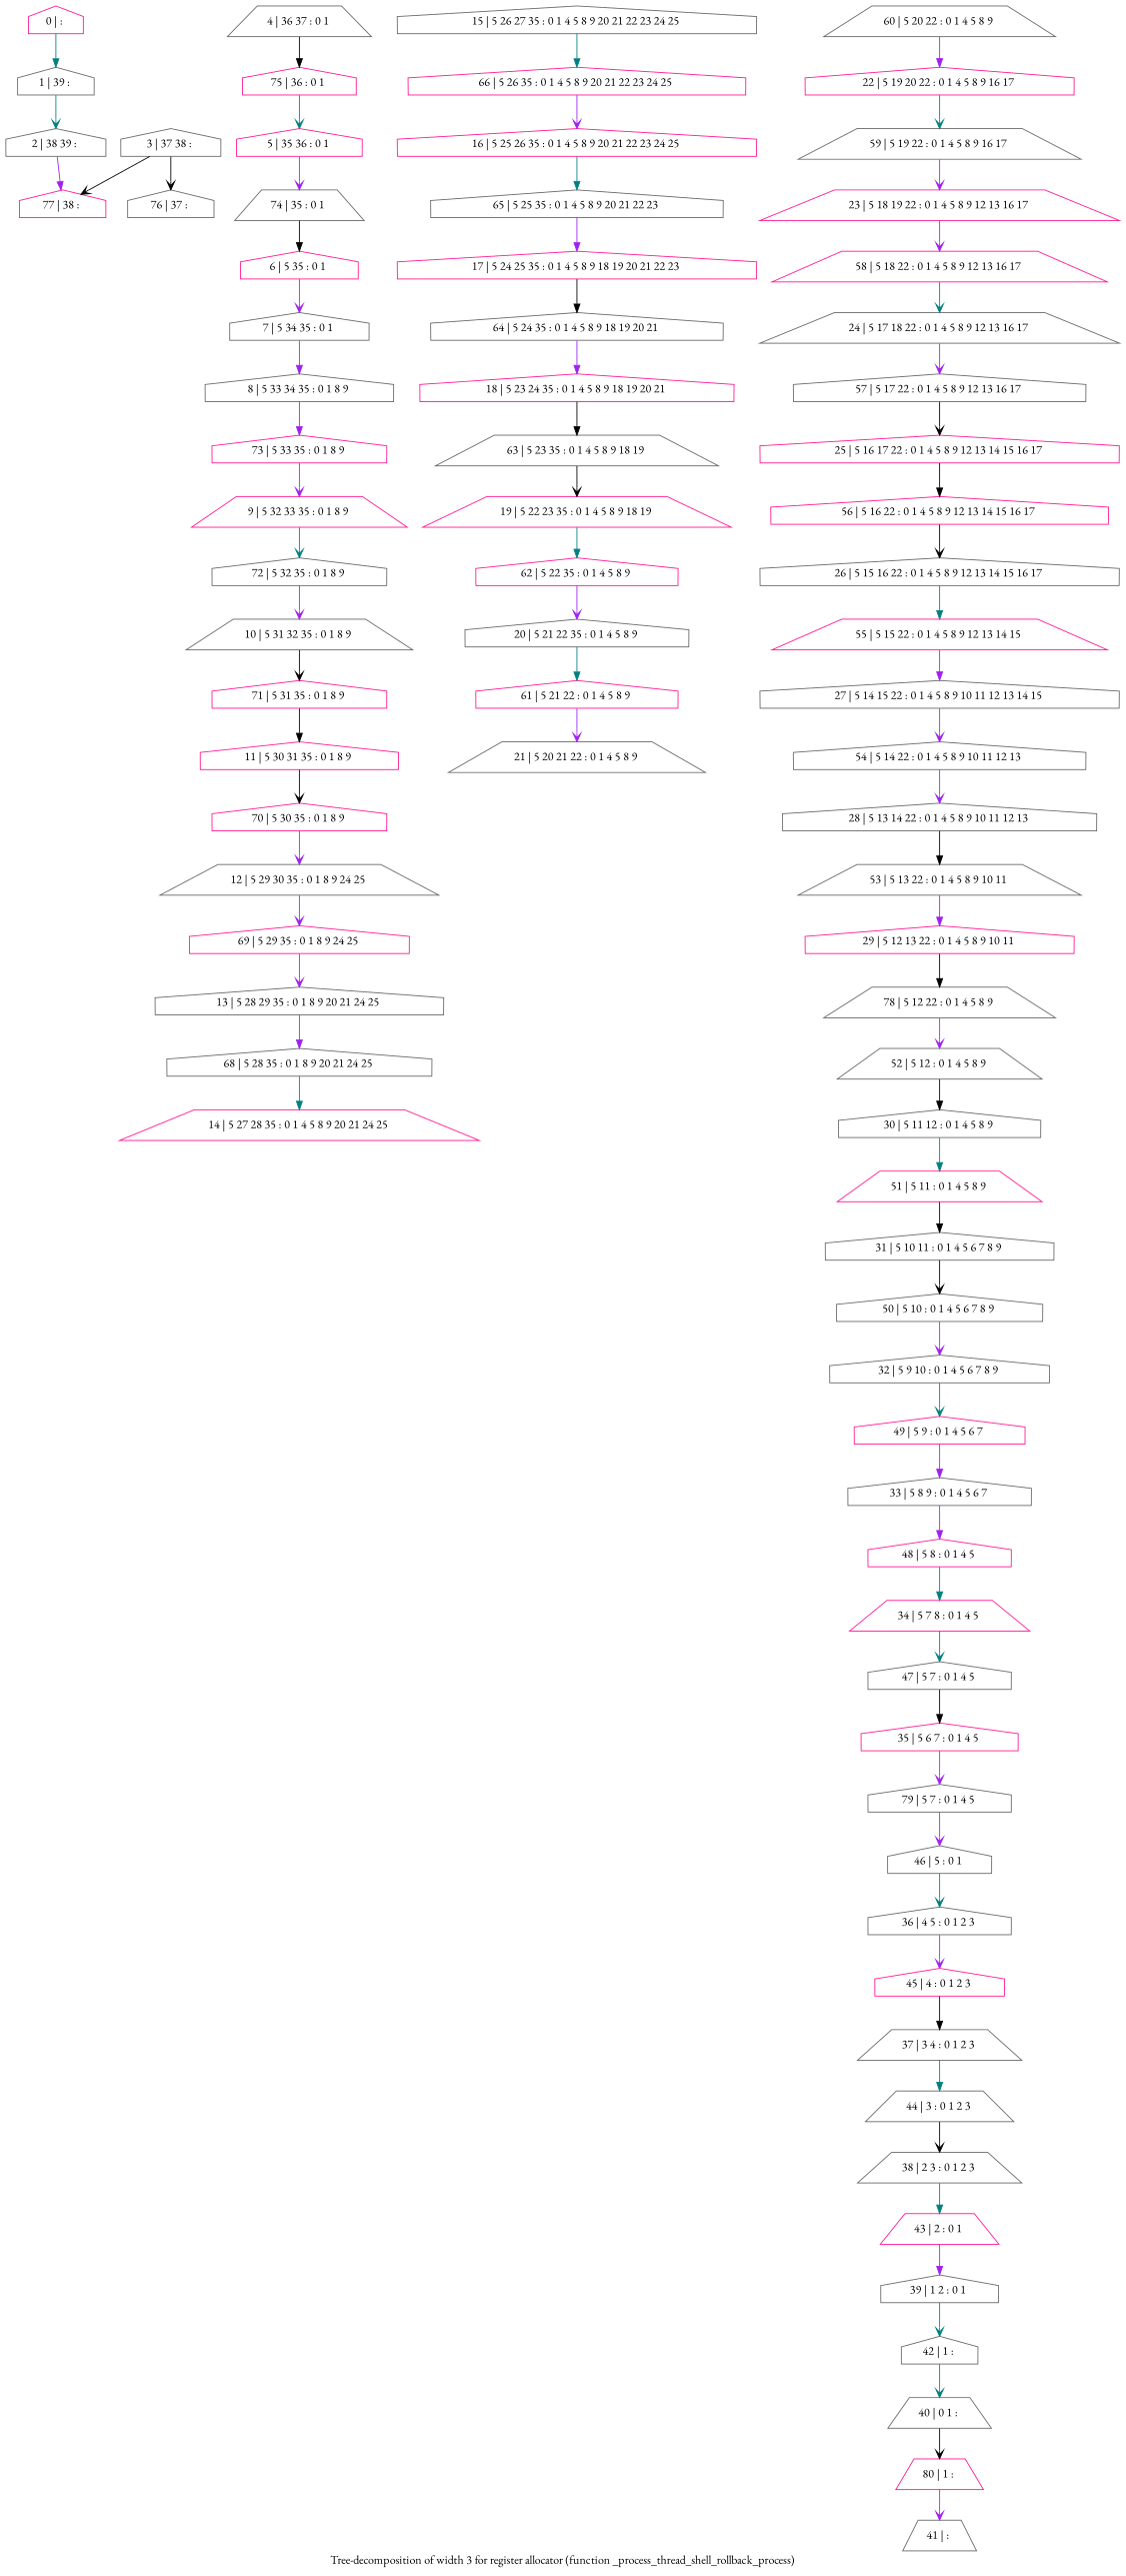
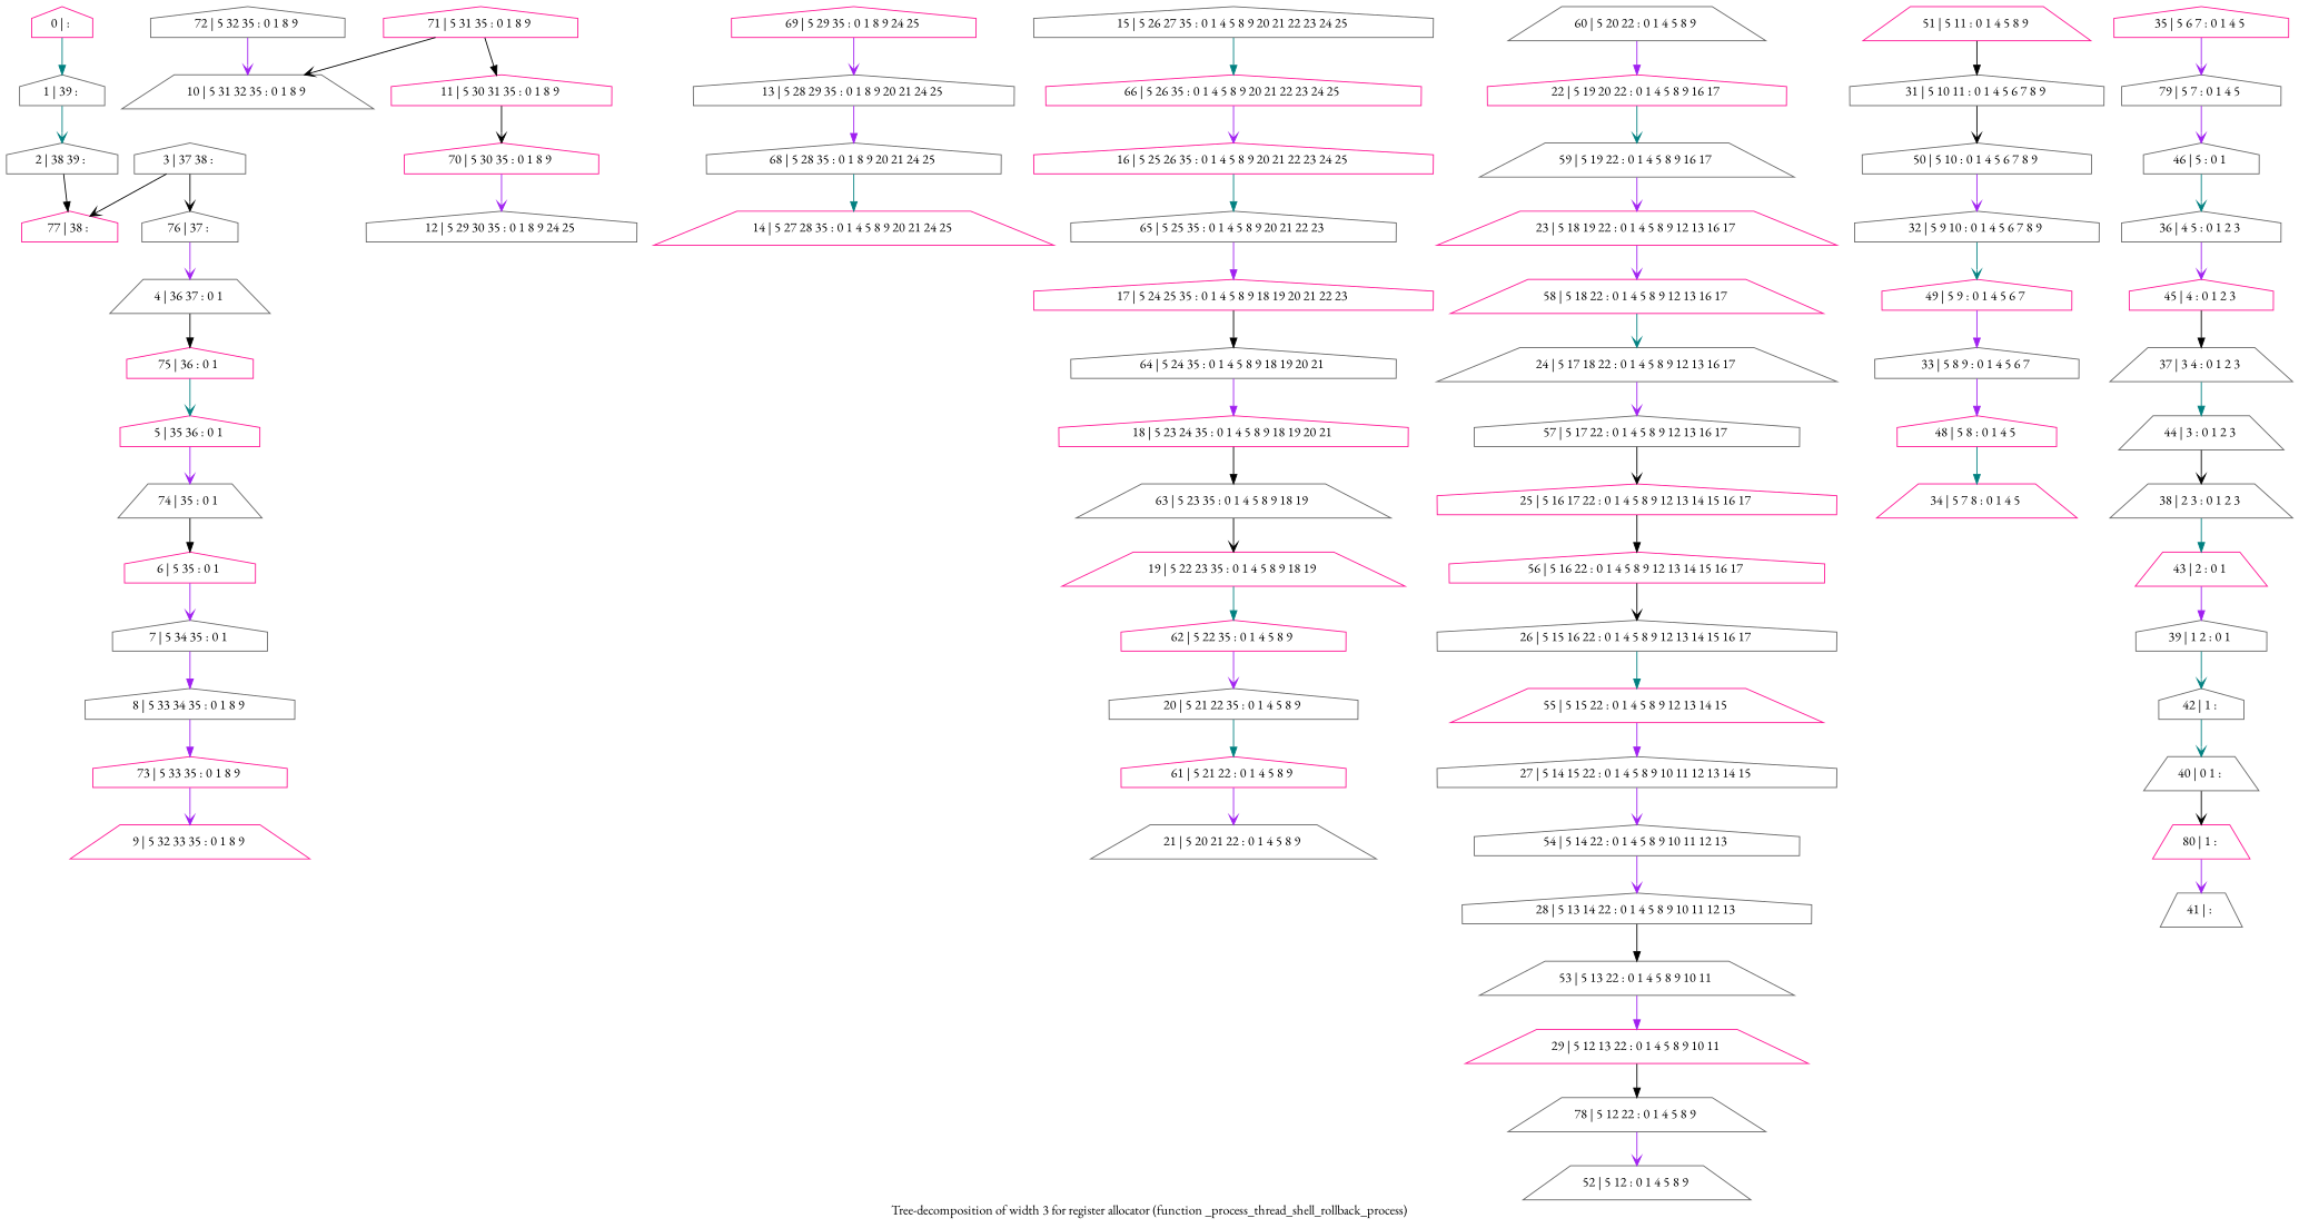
  digraph {
    fontname="EB Garamond"
    label="Tree-decomposition of width 3 for register allocator (function _process_thread_shell_rollback_process)"
    node [color=gray40 fontname="EB Garamond" shape=house]
    edge [arrowhead=vee color=purple fontname="EB Garamond"]
    n1 [color=deeppink label="0 | : "]
    n2 [label="1 | 39 : "]
    n3 [label="2 | 38 39 : "]
    n4 [color=deeppink label="77 | 38 : "]
    n5 [label="3 | 37 38 : "]
    n6 [label="76 | 37 : "]
    n7 [label="4 | 36 37 : 0 1 " shape=trapezium]
    n8 [color=deeppink label="75 | 36 : 0 1 "]
    n9 [color=deeppink label="5 | 35 36 : 0 1 "]
    n10 [label="74 | 35 : 0 1 " shape=trapezium]
    n11 [color=deeppink label="6 | 5 35 : 0 1 "]
    n12 [label="7 | 5 34 35 : 0 1 "]
    n13 [label="8 | 5 33 34 35 : 0 1 8 9 "]
    n14 [color=deeppink label="73 | 5 33 35 : 0 1 8 9 "]
    n15 [color=deeppink label="9 | 5 32 33 35 : 0 1 8 9 " shape=trapezium]
    n16 [label="72 | 5 32 35 : 0 1 8 9 "]
    n17 [label="10 | 5 31 32 35 : 0 1 8 9 " shape=trapezium]
    n18 [color=deeppink label="71 | 5 31 35 : 0 1 8 9 "]
    n19 [color=deeppink label="11 | 5 30 31 35 : 0 1 8 9 "]
    n20 [color=deeppink label="70 | 5 30 35 : 0 1 8 9 "]
-   n21 [label="12 | 5 29 30 35 : 0 1 8 9 24 25 " shape=trapezium]
+   n21 [label="12 | 5 29 30 35 : 0 1 8 9 24 25 "]
    n22 [color=deeppink label="69 | 5 29 35 : 0 1 8 9 24 25 "]
    n23 [label="13 | 5 28 29 35 : 0 1 8 9 20 21 24 25 "]
    n24 [label="68 | 5 28 35 : 0 1 8 9 20 21 24 25 "]
    n25 [color=deeppink label="14 | 5 27 28 35 : 0 1 4 5 8 9 20 21 24 25 " shape=trapezium]
    n26 [label="15 | 5 26 27 35 : 0 1 4 5 8 9 20 21 22 23 24 25 "]
    n27 [color=deeppink label="66 | 5 26 35 : 0 1 4 5 8 9 20 21 22 23 24 25 "]
    n28 [color=deeppink label="16 | 5 25 26 35 : 0 1 4 5 8 9 20 21 22 23 24 25 "]
    n29 [label="65 | 5 25 35 : 0 1 4 5 8 9 20 21 22 23 "]
    n30 [color=deeppink label="17 | 5 24 25 35 : 0 1 4 5 8 9 18 19 20 21 22 23 "]
    n31 [label="64 | 5 24 35 : 0 1 4 5 8 9 18 19 20 21 "]
    n32 [color=deeppink label="18 | 5 23 24 35 : 0 1 4 5 8 9 18 19 20 21 "]
    n33 [label="63 | 5 23 35 : 0 1 4 5 8 9 18 19 " shape=trapezium]
    n34 [color=deeppink label="19 | 5 22 23 35 : 0 1 4 5 8 9 18 19 " shape=trapezium]
    n35 [color=deeppink label="62 | 5 22 35 : 0 1 4 5 8 9 "]
    n36 [label="20 | 5 21 22 35 : 0 1 4 5 8 9 "]
    n37 [color=deeppink label="61 | 5 21 22 : 0 1 4 5 8 9 "]
    n38 [label="21 | 5 20 21 22 : 0 1 4 5 8 9 " shape=trapezium]
    n39 [label="60 | 5 20 22 : 0 1 4 5 8 9 " shape=trapezium]
    n40 [color=deeppink label="22 | 5 19 20 22 : 0 1 4 5 8 9 16 17 "]
    n41 [label="59 | 5 19 22 : 0 1 4 5 8 9 16 17 " shape=trapezium]
    n42 [color=deeppink label="23 | 5 18 19 22 : 0 1 4 5 8 9 12 13 16 17 " shape=trapezium]
    n43 [color=deeppink label="58 | 5 18 22 : 0 1 4 5 8 9 12 13 16 17 " shape=trapezium]
    n44 [label="24 | 5 17 18 22 : 0 1 4 5 8 9 12 13 16 17 " shape=trapezium]
    n45 [label="57 | 5 17 22 : 0 1 4 5 8 9 12 13 16 17 "]
    n46 [color=deeppink label="25 | 5 16 17 22 : 0 1 4 5 8 9 12 13 14 15 16 17 "]
    n47 [color=deeppink label="56 | 5 16 22 : 0 1 4 5 8 9 12 13 14 15 16 17 "]
    n48 [label="26 | 5 15 16 22 : 0 1 4 5 8 9 12 13 14 15 16 17 "]
    n49 [color=deeppink label="55 | 5 15 22 : 0 1 4 5 8 9 12 13 14 15 " shape=trapezium]
    n50 [label="27 | 5 14 15 22 : 0 1 4 5 8 9 10 11 12 13 14 15 "]
    n51 [label="54 | 5 14 22 : 0 1 4 5 8 9 10 11 12 13 "]
    n52 [label="28 | 5 13 14 22 : 0 1 4 5 8 9 10 11 12 13 "]
    n53 [label="53 | 5 13 22 : 0 1 4 5 8 9 10 11 " shape=trapezium]
-   n54 [color=deeppink label="29 | 5 12 13 22 : 0 1 4 5 8 9 10 11 "]
+   n54 [color=deeppink label="29 | 5 12 13 22 : 0 1 4 5 8 9 10 11 " shape=trapezium]
    n55 [label="78 | 5 12 22 : 0 1 4 5 8 9 " shape=trapezium]
    n56 [label="52 | 5 12 : 0 1 4 5 8 9 " shape=trapezium]
-   n57 [label="30 | 5 11 12 : 0 1 4 5 8 9 "]
    n58 [color=deeppink label="51 | 5 11 : 0 1 4 5 8 9 " shape=trapezium]
    n59 [label="31 | 5 10 11 : 0 1 4 5 6 7 8 9 "]
    n60 [label="50 | 5 10 : 0 1 4 5 6 7 8 9 "]
    n61 [label="32 | 5 9 10 : 0 1 4 5 6 7 8 9 "]
    n62 [color=deeppink label="49 | 5 9 : 0 1 4 5 6 7 "]
    n63 [label="33 | 5 8 9 : 0 1 4 5 6 7 "]
    n64 [color=deeppink label="48 | 5 8 : 0 1 4 5 "]
    n65 [color=deeppink label="34 | 5 7 8 : 0 1 4 5 " shape=trapezium]
-   n66 [label="47 | 5 7 : 0 1 4 5 "]
    n67 [color=deeppink label="35 | 5 6 7 : 0 1 4 5 "]
    n68 [label="79 | 5 7 : 0 1 4 5 "]
    n69 [label="46 | 5 : 0 1 "]
    n70 [label="36 | 4 5 : 0 1 2 3 "]
    n71 [color=deeppink label="45 | 4 : 0 1 2 3 "]
    n72 [label="37 | 3 4 : 0 1 2 3 " shape=trapezium]
    n73 [label="44 | 3 : 0 1 2 3 " shape=trapezium]
    n74 [label="38 | 2 3 : 0 1 2 3 " shape=trapezium]
    n75 [color=deeppink label="43 | 2 : 0 1 " shape=trapezium]
    n76 [label="39 | 1 2 : 0 1 "]
    n77 [label="42 | 1 : "]
    n78 [label="40 | 0 1 : " shape=trapezium]
    n79 [color=deeppink label="80 | 1 : " shape=trapezium]
    n80 [label="41 | : " shape=trapezium]
    n1 -> n2 [arrowhead=normal color=teal]
    n2 -> n3 [color=teal]
-   n3 -> n4 [arrowhead=normal]
+   n3 -> n4 [arrowhead=normal color=black]
    n5 -> n4 [color=black]
    n5 -> n6 [color=black]
+   n6 -> n7
    n7 -> n8 [arrowhead=normal color=black]
    n8 -> n9 [color=teal]
    n9 -> n10
    n10 -> n11 [arrowhead=normal color=black]
    n11 -> n12
    n12 -> n13 [arrowhead=normal]
    n13 -> n14 [arrowhead=normal]
    n14 -> n15
-   n15 -> n16 [color=teal]
    n16 -> n17
-   n17 -> n18 [color=black]
+   n18 -> n17 [color=black]
    n18 -> n19 [arrowhead=normal color=black]
    n19 -> n20 [color=black]
    n20 -> n21
-   n21 -> n22
    n22 -> n23
    n23 -> n24 [arrowhead=normal]
    n24 -> n25 [arrowhead=normal color=teal]
    n26 -> n27 [arrowhead=normal color=teal]
    n27 -> n28
    n28 -> n29 [arrowhead=normal color=teal]
    n29 -> n30 [arrowhead=normal]
    n30 -> n31 [arrowhead=normal color=black]
    n31 -> n32 [arrowhead=normal]
    n32 -> n33 [arrowhead=normal color=black]
    n33 -> n34 [color=black]
    n34 -> n35 [arrowhead=normal color=teal]
    n35 -> n36
    n36 -> n37 [arrowhead=normal color=teal]
    n37 -> n38
    n39 -> n40 [arrowhead=normal]
    n40 -> n41 [color=teal]
    n41 -> n42
    n42 -> n43
    n43 -> n44 [color=teal]
    n44 -> n45
    n45 -> n46 [color=black]
    n46 -> n47 [arrowhead=normal color=black]
    n47 -> n48 [color=black]
    n48 -> n49 [arrowhead=normal color=teal]
    n49 -> n50 [arrowhead=normal]
    n50 -> n51
    n51 -> n52
    n52 -> n53 [arrowhead=normal color=black]
    n53 -> n54 [arrowhead=normal]
    n54 -> n55 [arrowhead=normal color=black]
    n55 -> n56
-   n56 -> n57 [arrowhead=normal color=black]
-   n57 -> n58 [arrowhead=normal color=teal]
    n58 -> n59 [arrowhead=normal color=black]
    n59 -> n60 [color=black]
    n60 -> n61
    n61 -> n62 [color=teal]
    n62 -> n63 [arrowhead=normal]
    n63 -> n64 [arrowhead=normal]
    n64 -> n65 [arrowhead=normal color=teal]
-   n65 -> n66 [color=teal]
-   n66 -> n67 [arrowhead=normal color=black]
    n67 -> n68
    n68 -> n69
    n69 -> n70 [color=teal]
    n70 -> n71
    n71 -> n72 [arrowhead=normal color=black]
    n72 -> n73 [arrowhead=normal color=teal]
    n73 -> n74 [color=black]
    n74 -> n75 [arrowhead=normal color=teal]
    n75 -> n76 [arrowhead=normal]
    n76 -> n77 [color=teal]
    n77 -> n78 [color=teal]
    n78 -> n79 [color=black]
    n79 -> n80
  }
